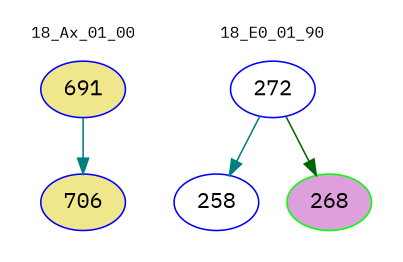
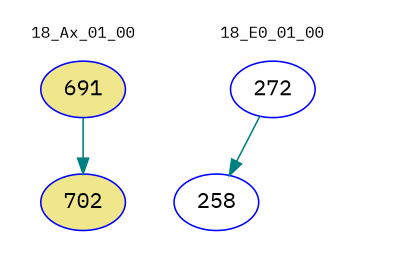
  digraph {
    fontname="IBM Plex Mono"
    node [color=blue fillcolor=khaki fontname="IBM Plex Mono" style=filled]
    edge [color=teal fontname="IBM Plex Mono"]
    n1 [label=691]
-   n2 [label=706]
+   n2 [label=702]
    n3 [fillcolor=white label=272]
    n4 [fillcolor=white label=258]
-   n5 [color=green fillcolor=plum label=268]
    subgraph cluster_1 {
      color=white
      fontsize=10
      label="18_Ax_01_00"
      n1
      n2
    }
    subgraph cluster_2 {
      color=white
      fontsize=10
-     label="18_E0_01_90"
+     label="18_E0_01_00"
      n3
      n4
-     n5
    }
    n1 -> n2
    n3 -> n4
-   n3 -> n5 [color=darkgreen]
  }
